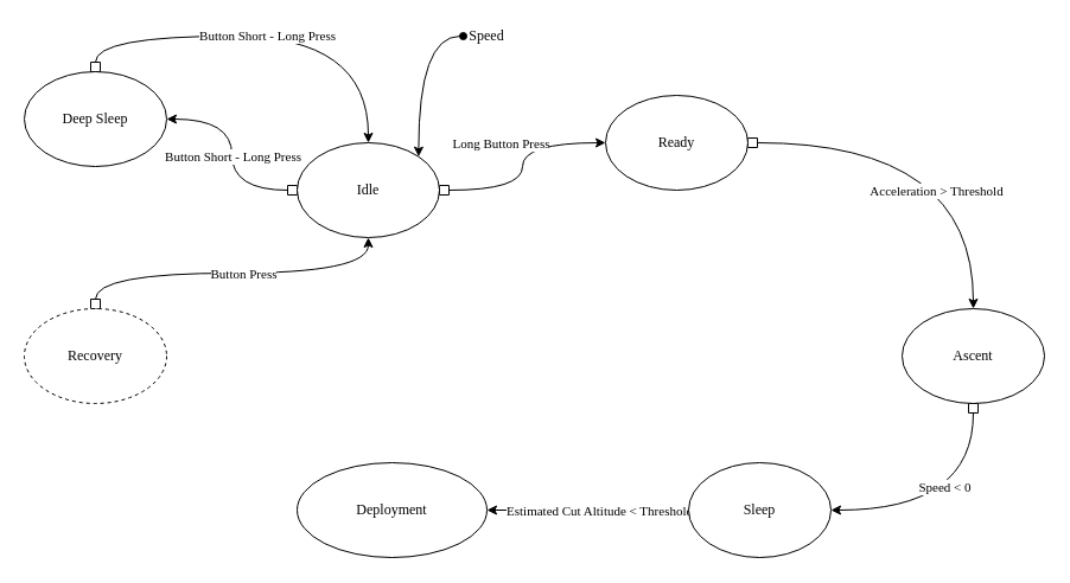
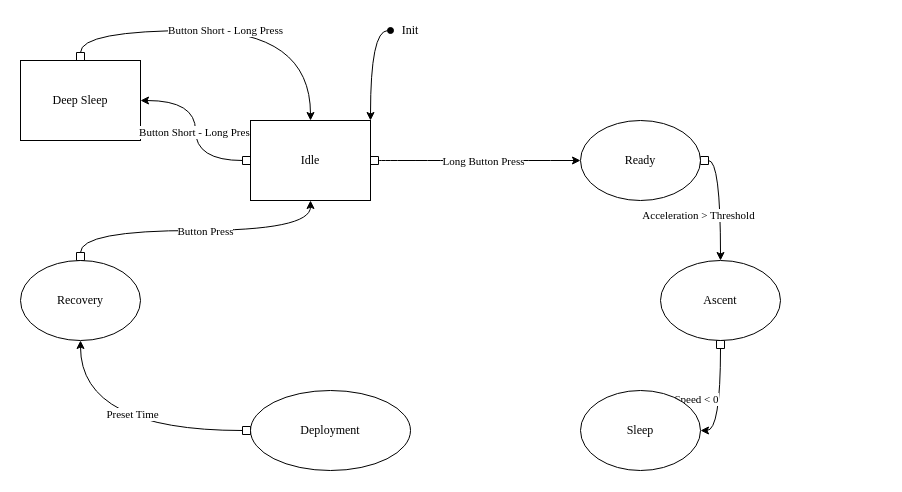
  <mxCell id="0" />
  <mxCell id="1" parent="0" />
  <mxCell id="2" value="&lt;font face=&quot;Computer Modern&quot;&gt;Button Short - Long Press&lt;/font&gt;" style="edgeStyle=orthogonalEdgeStyle;curved=1;rounded=0;orthogonalLoop=1;jettySize=auto;html=1;exitX=0.5;exitY=0;exitDx=0;exitDy=0;entryX=0.5;entryY=0;entryDx=0;entryDy=0;startArrow=box;startFill=0;" parent="1" source="3" target="8" edge="1"><mxGeometry relative="1" as="geometry"><Array as="points"><mxPoint x="80" y="30" /><mxPoint x="310" y="30" /></Array></mxGeometry></mxCell>
- <mxCell id="3" value="&lt;font face=&quot;Computer Modern&quot;&gt;Deep Sleep&lt;/font&gt;" style="ellipse;whiteSpace=wrap;html=1;" parent="1" vertex="1"><mxGeometry x="20" y="60" width="120" height="80" as="geometry" /></mxCell>
+ <mxCell id="3" value="&lt;font face=&quot;Computer Modern&quot;&gt;Deep Sleep&lt;/font&gt;" style="whiteSpace=wrap;html=1;rounded=0;" parent="1" vertex="1"><mxGeometry x="20" y="60" width="120" height="80" as="geometry" /></mxCell>
  <mxCell id="4" style="edgeStyle=orthogonalEdgeStyle;rounded=0;orthogonalLoop=1;jettySize=auto;html=1;exitX=1;exitY=0.5;exitDx=0;exitDy=0;curved=1;startArrow=box;startFill=0;" parent="1" source="8" target="11" edge="1"><mxGeometry relative="1" as="geometry" /></mxCell>
  <mxCell id="5" value="Long Button Press" style="edgeLabel;html=1;align=center;verticalAlign=middle;resizable=0;points=[];fontFamily=Computer Modern;" parent="4" vertex="1" connectable="0"><mxGeometry x="0.4" y="-19" relative="1" as="geometry"><mxPoint x="-35" y="-19" as="offset" /></mxGeometry></mxCell>
  <mxCell id="6" style="edgeStyle=orthogonalEdgeStyle;curved=1;rounded=0;orthogonalLoop=1;jettySize=auto;html=1;exitX=0;exitY=0.5;exitDx=0;exitDy=0;entryX=1;entryY=0.5;entryDx=0;entryDy=0;startArrow=box;startFill=0;" parent="1" source="8" target="3" edge="1"><mxGeometry relative="1" as="geometry" /></mxCell>
  <mxCell id="7" value="Button Short - Long Press" style="edgeLabel;html=1;align=center;verticalAlign=middle;resizable=0;points=[];fontFamily=Computer Modern;" parent="6" vertex="1" connectable="0"><mxGeometry x="0.109" relative="1" as="geometry"><mxPoint y="10" as="offset" /></mxGeometry></mxCell>
- <mxCell id="8" value="&lt;font face=&quot;Computer Modern&quot;&gt;Idle&lt;/font&gt;" style="ellipse;whiteSpace=wrap;html=1;" parent="1" vertex="1"><mxGeometry x="250" y="120" width="120" height="80" as="geometry" /></mxCell>
+ <mxCell id="8" value="&lt;font face=&quot;Computer Modern&quot;&gt;Idle&lt;/font&gt;" style="whiteSpace=wrap;html=1;rounded=0;" parent="1" vertex="1"><mxGeometry x="250" y="120" width="120" height="80" as="geometry" /></mxCell>
  <mxCell id="9" style="edgeStyle=orthogonalEdgeStyle;curved=1;rounded=0;orthogonalLoop=1;jettySize=auto;html=1;exitX=1;exitY=0.5;exitDx=0;exitDy=0;entryX=0.5;entryY=0;entryDx=0;entryDy=0;startArrow=box;startFill=0;" parent="1" source="11" target="14" edge="1"><mxGeometry relative="1" as="geometry" /></mxCell>
  <mxCell id="10" value="Acceleration &amp;gt; Threshold" style="edgeLabel;html=1;align=center;verticalAlign=middle;resizable=0;points=[];fontFamily=Computer Modern;" parent="9" vertex="1" connectable="0"><mxGeometry x="-0.045" y="-23" relative="1" as="geometry"><mxPoint y="17" as="offset" /></mxGeometry></mxCell>
- <mxCell id="11" value="&lt;font face=&quot;Computer Modern&quot;&gt;Ready&lt;/font&gt;" style="ellipse;whiteSpace=wrap;html=1;" parent="1" vertex="1"><mxGeometry x="510" y="80" width="120" height="80" as="geometry" /></mxCell>
+ <mxCell id="11" value="&lt;font face=&quot;Computer Modern&quot;&gt;Ready&lt;/font&gt;" style="ellipse;whiteSpace=wrap;html=1;" parent="1" vertex="1"><mxGeometry x="580" y="120" width="120" height="80" as="geometry" /></mxCell>
  <mxCell id="12" style="edgeStyle=orthogonalEdgeStyle;curved=1;rounded=0;orthogonalLoop=1;jettySize=auto;html=1;exitX=0.5;exitY=1;exitDx=0;exitDy=0;entryX=1;entryY=0.5;entryDx=0;entryDy=0;startArrow=box;startFill=0;" parent="1" source="14" target="20" edge="1"><mxGeometry relative="1" as="geometry" /></mxCell>
  <mxCell id="13" value="Speed &amp;lt; 0" style="edgeLabel;html=1;align=center;verticalAlign=middle;resizable=0;points=[];fontFamily=Computer Modern;" parent="12" vertex="1" connectable="0"><mxGeometry x="0.05" y="-20" relative="1" as="geometry"><mxPoint x="-5" as="offset" /></mxGeometry></mxCell>
- <mxCell id="14" value="&lt;font face=&quot;Computer Modern&quot;&gt;Ascent&lt;/font&gt;" style="ellipse;whiteSpace=wrap;html=1;" parent="1" vertex="1"><mxGeometry x="760" y="260" width="120" height="80" as="geometry" /></mxCell>
+ <mxCell id="14" value="&lt;font face=&quot;Computer Modern&quot;&gt;Ascent&lt;/font&gt;" style="ellipse;whiteSpace=wrap;html=1;" parent="1" vertex="1"><mxGeometry x="660" y="260" width="120" height="80" as="geometry" /></mxCell>
+ <mxCell id="15" style="edgeStyle=orthogonalEdgeStyle;curved=1;rounded=0;orthogonalLoop=1;jettySize=auto;html=1;exitX=0;exitY=0.5;exitDx=0;exitDy=0;entryX=0.5;entryY=1;entryDx=0;entryDy=0;startArrow=box;startFill=0;" parent="1" source="17" target="23" edge="1"><mxGeometry relative="1" as="geometry" /></mxCell>
+ <mxCell id="16" value="Preset Time" style="edgeLabel;html=1;align=center;verticalAlign=middle;resizable=0;points=[];fontFamily=Computer Modern;" parent="15" vertex="1" connectable="0"><mxGeometry x="-0.083" y="-17" relative="1" as="geometry"><mxPoint as="offset" /></mxGeometry></mxCell>
  <mxCell id="17" value="&lt;font face=&quot;Computer Modern&quot;&gt;Deployment&lt;/font&gt;" style="ellipse;whiteSpace=wrap;html=1;" parent="1" vertex="1"><mxGeometry x="250" y="390" width="160" height="80" as="geometry" /></mxCell>
- <mxCell id="18" style="edgeStyle=orthogonalEdgeStyle;curved=1;rounded=0;orthogonalLoop=1;jettySize=auto;html=1;exitX=0;exitY=0.5;exitDx=0;exitDy=0;entryX=1;entryY=0.5;entryDx=0;entryDy=0;startArrow=box;startFill=0;" parent="1" source="20" target="17" edge="1"><mxGeometry relative="1" as="geometry" /></mxCell>
- <mxCell id="19" value="Estimated Cut Altitude &amp;lt; Threshold" style="edgeLabel;html=1;align=center;verticalAlign=middle;resizable=0;points=[];fontFamily=Computer Modern;" parent="18" vertex="1" connectable="0"><mxGeometry x="0.094" y="-1" relative="1" as="geometry"><mxPoint x="17" y="1" as="offset" /></mxGeometry></mxCell>
  <mxCell id="20" value="&lt;font face=&quot;Computer Modern&quot;&gt;Sleep&lt;/font&gt;" style="ellipse;whiteSpace=wrap;html=1;" parent="1" vertex="1"><mxGeometry x="580" y="390" width="120" height="80" as="geometry" /></mxCell>
  <mxCell id="21" style="edgeStyle=orthogonalEdgeStyle;curved=1;rounded=0;orthogonalLoop=1;jettySize=auto;html=1;exitX=0.5;exitY=0;exitDx=0;exitDy=0;entryX=0.5;entryY=1;entryDx=0;entryDy=0;startArrow=box;startFill=0;" parent="1" source="23" target="8" edge="1"><mxGeometry relative="1" as="geometry" /></mxCell>
  <mxCell id="22" value="Button Press" style="edgeLabel;html=1;align=center;verticalAlign=middle;resizable=0;points=[];fontFamily=Computer Modern;" parent="21" vertex="1" connectable="0"><mxGeometry x="0.063" relative="1" as="geometry"><mxPoint as="offset" /></mxGeometry></mxCell>
- <mxCell id="23" value="&lt;font face=&quot;Computer Modern&quot;&gt;Recovery&lt;/font&gt;" style="ellipse;whiteSpace=wrap;html=1;dashed=1;" parent="1" vertex="1"><mxGeometry x="20" y="260" width="120" height="80" as="geometry" /></mxCell>
+ <mxCell id="23" value="&lt;font face=&quot;Computer Modern&quot;&gt;Recovery&lt;/font&gt;" style="ellipse;whiteSpace=wrap;html=1;" parent="1" vertex="1"><mxGeometry x="20" y="260" width="120" height="80" as="geometry" /></mxCell>
  <mxCell id="24" value="" style="endArrow=classic;html=1;rounded=0;curved=1;entryX=1;entryY=0;entryDx=0;entryDy=0;edgeStyle=orthogonalEdgeStyle;startArrow=oval;startFill=1;" parent="1" target="8" edge="1"><mxGeometry width="50" height="50" relative="1" as="geometry"><mxPoint x="390" y="30" as="sourcePoint" /><mxPoint x="400" y="-50" as="targetPoint" /></mxGeometry></mxCell>
- <mxCell id="25" value="Speed" style="text;html=1;strokeColor=none;fillColor=none;align=center;verticalAlign=middle;whiteSpace=wrap;rounded=0;fontFamily=Computer Modern;" parent="1" vertex="1"><mxGeometry x="380" y="20" width="60" height="20" as="geometry" /></mxCell>
+ <mxCell id="25" value="Init" style="text;html=1;strokeColor=none;fillColor=none;align=center;verticalAlign=middle;whiteSpace=wrap;rounded=0;fontFamily=Computer Modern;" parent="1" vertex="1"><mxGeometry x="380" y="20" width="60" height="20" as="geometry" /></mxCell>
